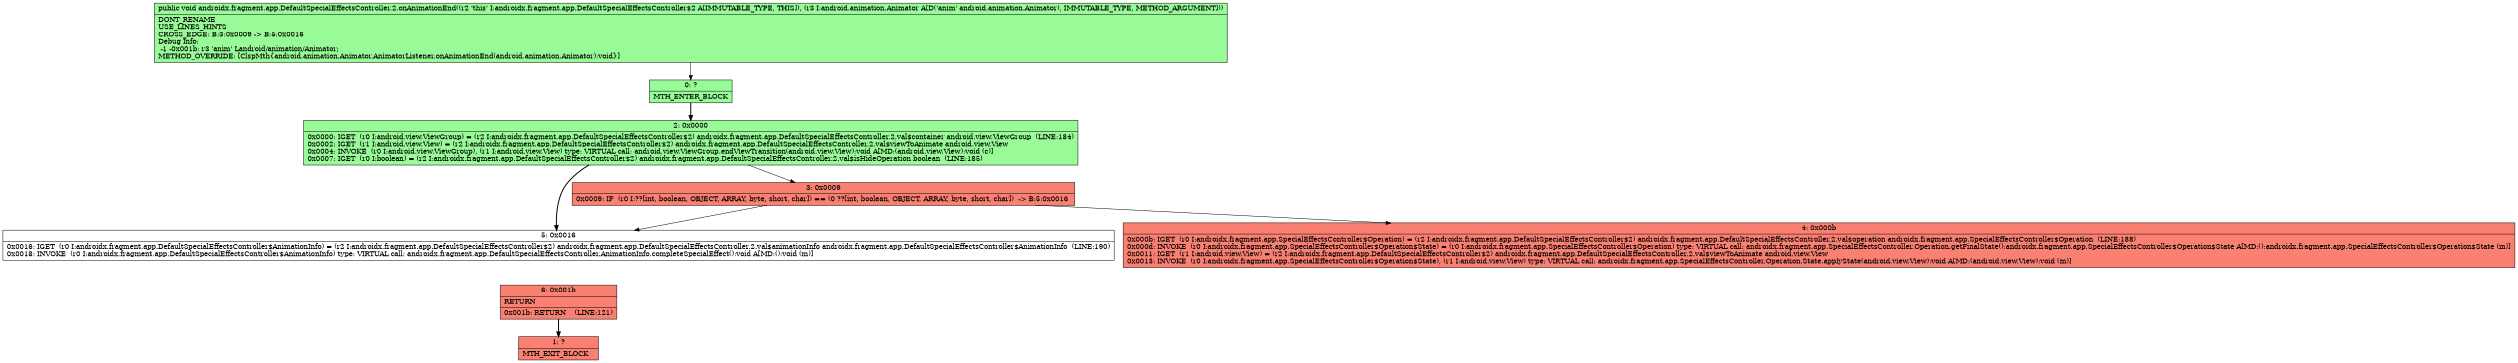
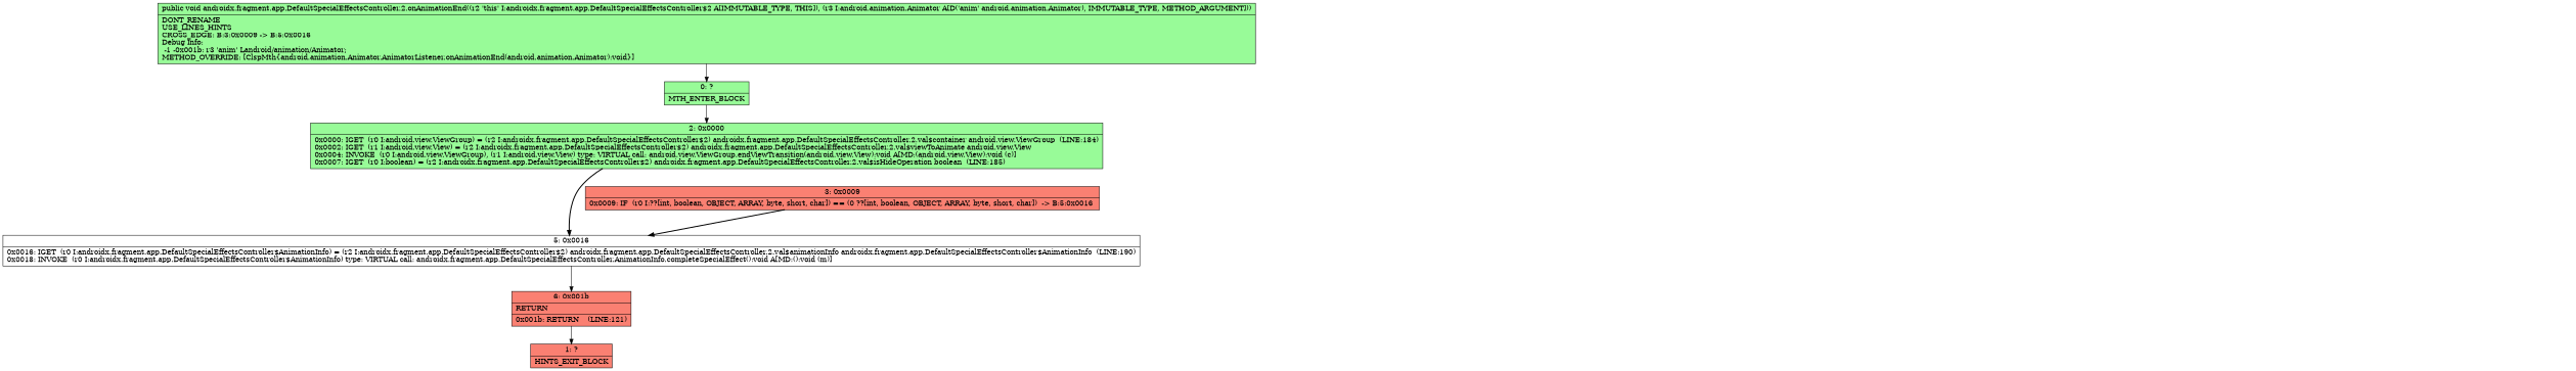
  digraph {
    node [fillcolor=salmon shape=record style=filled]
    edge [style=bold]
    n1 [fillcolor=palegreen label="{0\:\ ?|MTH_ENTER_BLOCK\l}"]
    n2 [fillcolor=palegreen label="{2\:\ 0x0000|0x0000: IGET  (r0 I:android.view.ViewGroup) = (r2 I:androidx.fragment.app.DefaultSpecialEffectsController$2) androidx.fragment.app.DefaultSpecialEffectsController.2.val$container android.view.ViewGroup  (LINE:184)\l0x0002: IGET  (r1 I:android.view.View) = (r2 I:androidx.fragment.app.DefaultSpecialEffectsController$2) androidx.fragment.app.DefaultSpecialEffectsController.2.val$viewToAnimate android.view.View \l0x0004: INVOKE  (r0 I:android.view.ViewGroup), (r1 I:android.view.View) type: VIRTUAL call: android.view.ViewGroup.endViewTransition(android.view.View):void A[MD:(android.view.View):void (c)]\l0x0007: IGET  (r0 I:boolean) = (r2 I:androidx.fragment.app.DefaultSpecialEffectsController$2) androidx.fragment.app.DefaultSpecialEffectsController.2.val$isHideOperation boolean  (LINE:185)\l}"]
    n3 [label="{3\:\ 0x0009|0x0009: IF  (r0 I:??[int, boolean, OBJECT, ARRAY, byte, short, char]) == (0 ??[int, boolean, OBJECT, ARRAY, byte, short, char])  \-\> B:5:0x0016 \l}"]
    n4 [fillcolor=white label="{5\:\ 0x0016|0x0016: IGET  (r0 I:androidx.fragment.app.DefaultSpecialEffectsController$AnimationInfo) = (r2 I:androidx.fragment.app.DefaultSpecialEffectsController$2) androidx.fragment.app.DefaultSpecialEffectsController.2.val$animationInfo androidx.fragment.app.DefaultSpecialEffectsController$AnimationInfo  (LINE:190)\l0x0018: INVOKE  (r0 I:androidx.fragment.app.DefaultSpecialEffectsController$AnimationInfo) type: VIRTUAL call: androidx.fragment.app.DefaultSpecialEffectsController.AnimationInfo.completeSpecialEffect():void A[MD:():void (m)]\l}"]
-   n5 [label="{4\:\ 0x000b|0x000b: IGET  (r0 I:androidx.fragment.app.SpecialEffectsController$Operation) = (r2 I:androidx.fragment.app.DefaultSpecialEffectsController$2) androidx.fragment.app.DefaultSpecialEffectsController.2.val$operation androidx.fragment.app.SpecialEffectsController$Operation  (LINE:188)\l0x000d: INVOKE  (r0 I:androidx.fragment.app.SpecialEffectsController$Operation$State) = (r0 I:androidx.fragment.app.SpecialEffectsController$Operation) type: VIRTUAL call: androidx.fragment.app.SpecialEffectsController.Operation.getFinalState():androidx.fragment.app.SpecialEffectsController$Operation$State A[MD:():androidx.fragment.app.SpecialEffectsController$Operation$State (m)]\l0x0011: IGET  (r1 I:android.view.View) = (r2 I:androidx.fragment.app.DefaultSpecialEffectsController$2) androidx.fragment.app.DefaultSpecialEffectsController.2.val$viewToAnimate android.view.View \l0x0013: INVOKE  (r0 I:androidx.fragment.app.SpecialEffectsController$Operation$State), (r1 I:android.view.View) type: VIRTUAL call: androidx.fragment.app.SpecialEffectsController.Operation.State.applyState(android.view.View):void A[MD:(android.view.View):void (m)]\l}"]
    n6 [label="{6\:\ 0x001b|RETURN\l|0x001b: RETURN    (LINE:121)\l}"]
-   n7 [label="{1\:\ ?|MTH_EXIT_BLOCK\l}"]
+   n7 [label="{1\:\ ?|HINTS_EXIT_BLOCK\l}"]
    n8 [fillcolor=palegreen label="{public void androidx.fragment.app.DefaultSpecialEffectsController.2.onAnimationEnd((r2 'this' I:androidx.fragment.app.DefaultSpecialEffectsController$2 A[IMMUTABLE_TYPE, THIS]), (r3 I:android.animation.Animator A[D('anim' android.animation.Animator), IMMUTABLE_TYPE, METHOD_ARGUMENT]))  | DONT_RENAME\lUSE_LINES_HINTS\lCROSS_EDGE: B:3:0x0009 \-\> B:5:0x0016\lDebug Info:\l  \-1 \-0x001b: r3 'anim' Landroid\/animation\/Animator;\lMETHOD_OVERRIDE: [ClspMth\{android.animation.Animator.AnimatorListener.onAnimationEnd(android.animation.Animator):void\}]\l}"]
-   n1 -> n2
-   n2 -> n3 [style=solid]
+   n1 -> n2 [style=solid]
    n2 -> n4
-   n3 -> n4 [style=solid]
-   n3 -> n5 [style=solid]
-   n6 -> n7
+   n3 -> n4
+   n4 -> n6 [style=solid]
+   n6 -> n7 [style=solid]
    n8 -> n1 [style=solid]
  }
